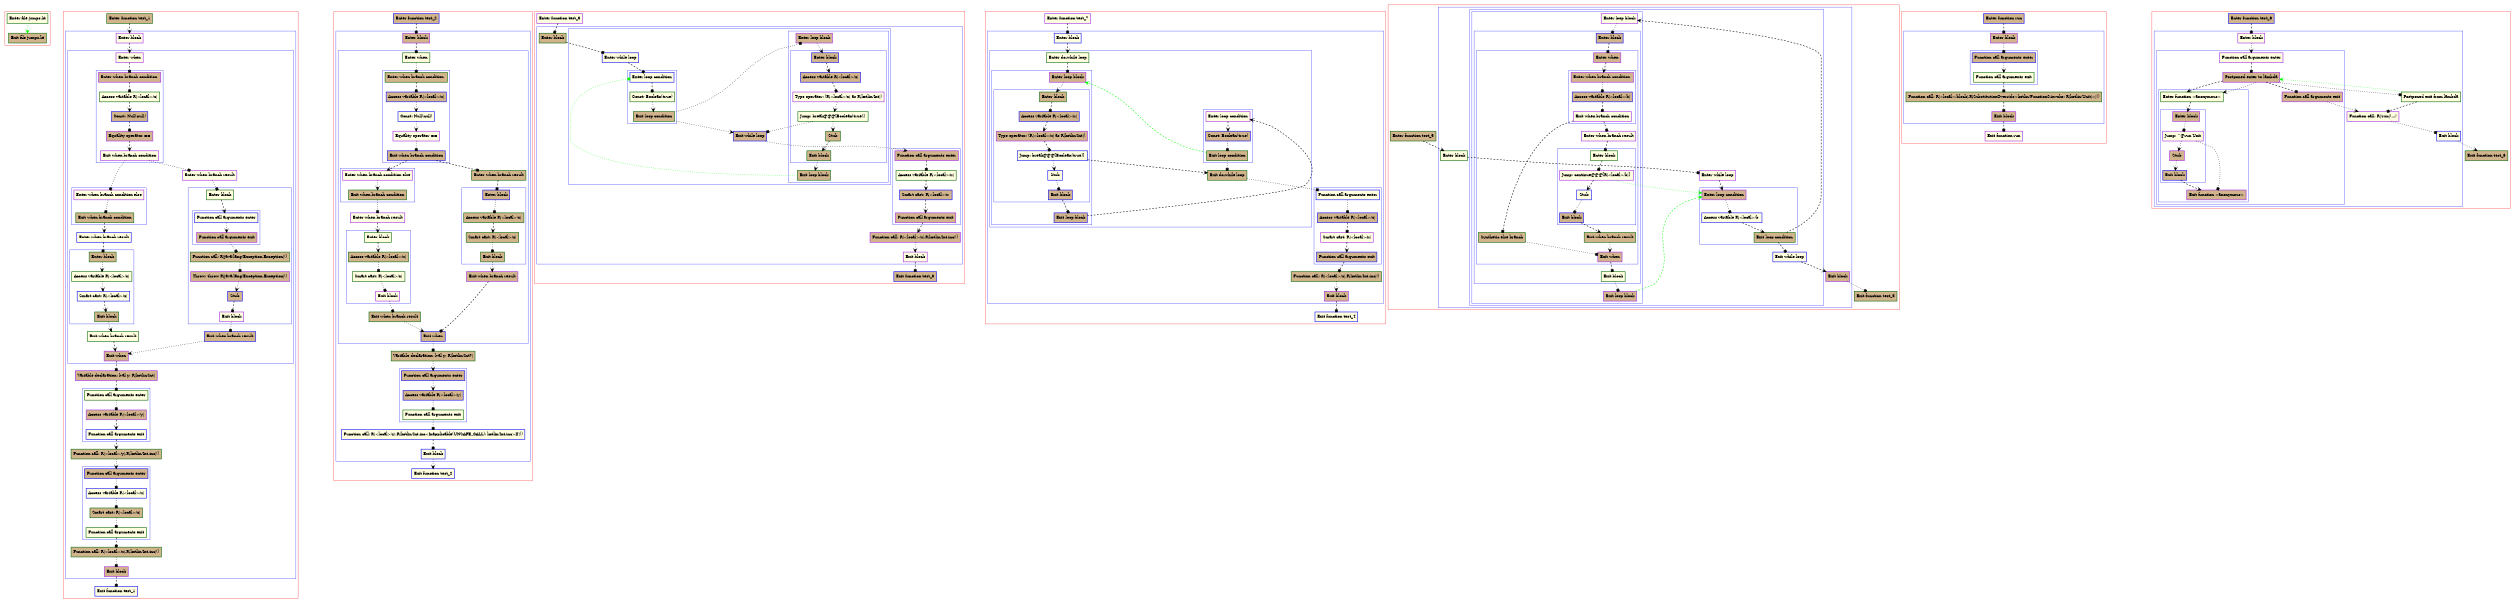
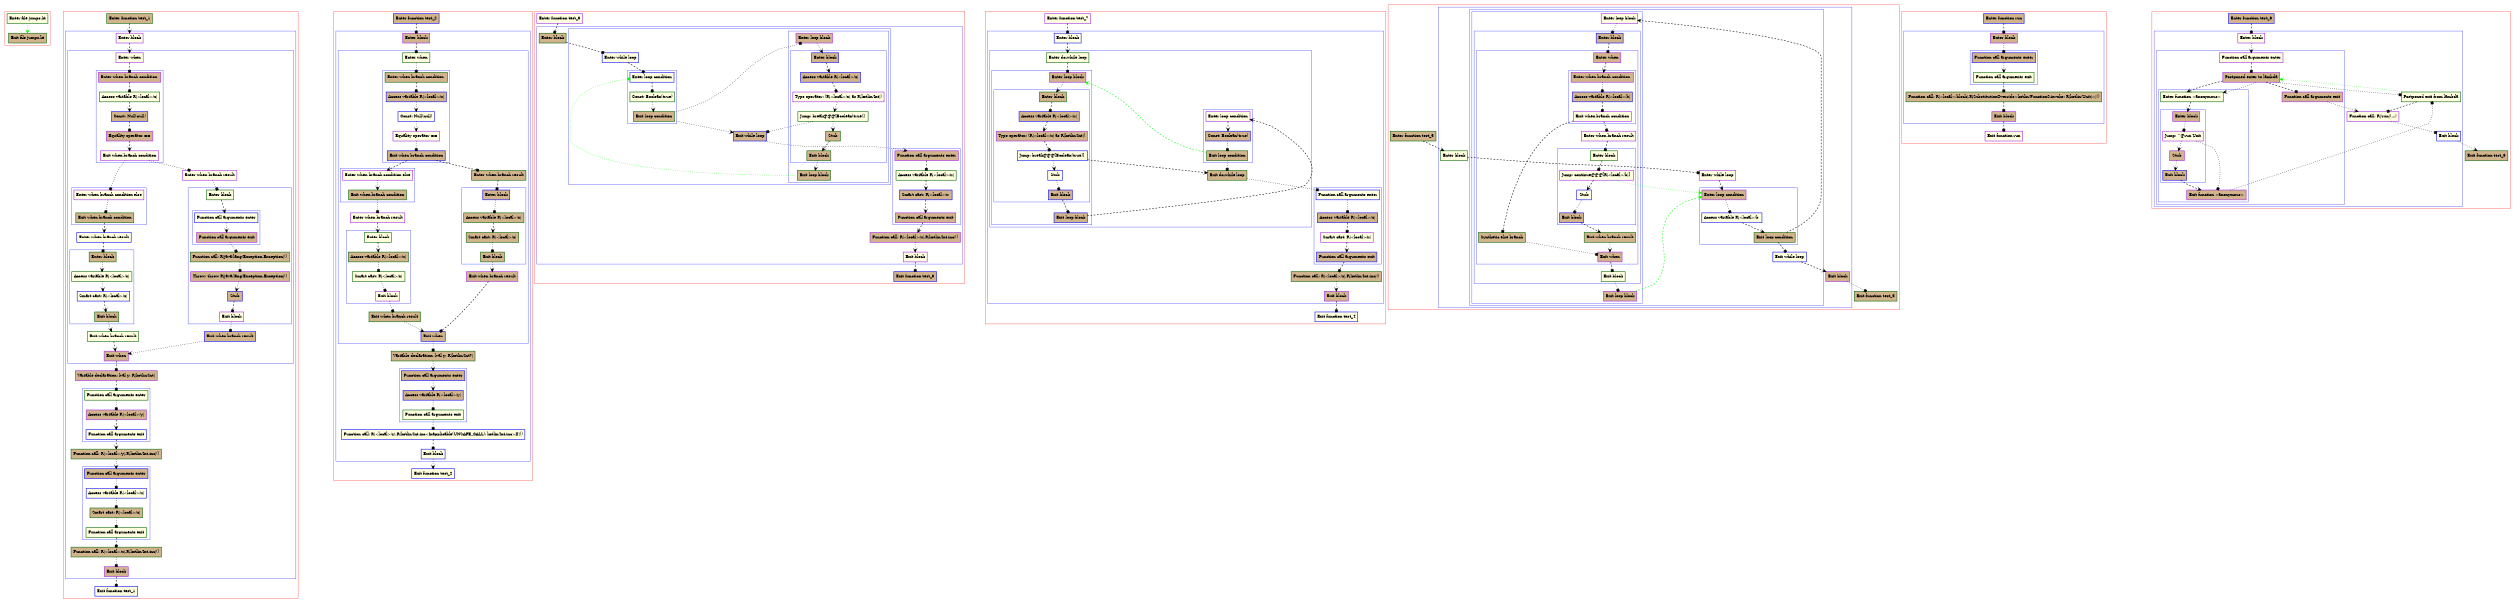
  digraph {
    nodesep=3
    node [color=purple fillcolor=tan penwidth=2 shape=box style=filled]
    edge [arrowhead=box penwidth=2 style=dashed]
    n1 [color=darkgreen fillcolor=lightyellow label="Enter file jumps.kt"]
    n2 [color=darkgreen label="Exit file jumps.kt"]
    n3 [label="Enter when branch condition "]
    n4 [color=darkgreen fillcolor=lightyellow label="Access variable R|<local>/x|"]
    n5 [color=blue label="Const: Null(null)"]
    n6 [label="Equality operator =="]
    n7 [fillcolor=lightyellow label="Exit when branch condition"]
    n8 [fillcolor=lightyellow label="Enter when branch condition else"]
    n9 [color=darkgreen label="Exit when branch condition"]
    n10 [color=darkgreen label="Enter block"]
    n11 [color=darkgreen fillcolor=lightyellow label="Access variable R|<local>/x|"]
    n12 [color=blue fillcolor=lightyellow label="Smart cast: R|<local>/x|"]
    n13 [color=darkgreen label="Exit block"]
    n14 [color=blue fillcolor=lightyellow label="Function call arguments enter"]
    n15 [label="Function call arguments exit"]
    n16 [color=darkgreen fillcolor=lightyellow label="Enter block"]
    n17 [color=darkgreen label="Function call: R|java/lang/Exception.Exception|()"]
    n18 [label="Throw: throw R|java/lang/Exception.Exception|()"]
    n19 [color=blue label=Stub]
    n20 [fillcolor=lightyellow label="Exit block"]
    n21 [fillcolor=lightyellow label="Enter when"]
    n22 [color=blue fillcolor=lightyellow label="Enter when branch result"]
    n23 [color=darkgreen fillcolor=lightyellow label="Exit when branch result"]
    n24 [fillcolor=lightyellow label="Enter when branch result"]
    n25 [color=blue label="Exit when branch result"]
    n26 [label="Exit when"]
    n27 [color=darkgreen fillcolor=lightyellow label="Function call arguments enter"]
    n28 [label="Access variable R|<local>/y|"]
    n29 [color=blue fillcolor=lightyellow label="Function call arguments exit"]
    n30 [color=blue label="Function call arguments enter"]
    n31 [color=blue fillcolor=lightyellow label="Access variable R|<local>/x|"]
    n32 [color=darkgreen label="Smart cast: R|<local>/x|"]
    n33 [color=darkgreen fillcolor=lightyellow label="Function call arguments exit"]
    n34 [fillcolor=lightyellow label="Enter block"]
    n35 [label="Variable declaration: lval y: R|kotlin/Int|"]
    n36 [color=darkgreen label="Function call: R|<local>/y|.R|kotlin/Int.inc|()"]
    n37 [color=darkgreen label="Function call: R|<local>/x|.R|kotlin/Int.inc|()"]
    n38 [label="Exit block"]
    n39 [color=darkgreen label="Enter function test_1"]
    n40 [color=blue fillcolor=lightyellow label="Exit function test_1"]
    n41 [color=darkgreen label="Enter when branch condition "]
    n42 [color=blue label="Access variable R|<local>/x|"]
    n43 [color=blue fillcolor=lightyellow label="Const: Null(null)"]
    n44 [fillcolor=lightyellow label="Equality operator =="]
    n45 [color=blue label="Exit when branch condition"]
    n46 [fillcolor=lightyellow label="Enter when branch condition else"]
    n47 [color=darkgreen label="Exit when branch condition"]
    n48 [color=darkgreen fillcolor=lightyellow label="Enter block"]
    n49 [color=darkgreen label="Access variable R|<local>/x|"]
    n50 [color=darkgreen fillcolor=lightyellow label="Smart cast: R|<local>/x|"]
    n51 [fillcolor=lightyellow label="Exit block"]
    n52 [color=blue label="Enter block"]
    n53 [color=darkgreen label="Access variable R|<local>/x|"]
    n54 [color=darkgreen label="Smart cast: R|<local>/x|"]
    n55 [color=darkgreen label="Exit block"]
    n56 [color=darkgreen fillcolor=lightyellow label="Enter when"]
    n57 [fillcolor=lightyellow label="Enter when branch result"]
    n58 [color=darkgreen label="Exit when branch result"]
    n59 [color=darkgreen label="Enter when branch result"]
    n60 [label="Exit when branch result"]
    n61 [color=blue label="Exit when"]
    n62 [color=blue label="Function call arguments enter"]
    n63 [color=blue label="Access variable R|<local>/y|"]
    n64 [color=darkgreen fillcolor=lightyellow label="Function call arguments exit"]
    n65 [label="Enter block"]
    n66 [color=darkgreen label="Variable declaration: lval y: R|kotlin/Int?|"]
    n67 [color=blue fillcolor=lightyellow label="Function call: R|<local>/y|.R|kotlin/Int.inc<Inapplicable(UNSAFE_CALL): kotlin/Int.inc>#|()"]
    n68 [color=blue fillcolor=lightyellow label="Exit block"]
    n69 [color=blue label="Enter function test_2"]
    n70 [color=blue fillcolor=lightyellow label="Exit function test_2"]
    n71 [color=blue fillcolor=lightyellow label="Enter loop condition"]
    n72 [color=darkgreen fillcolor=lightyellow label="Const: Boolean(true)"]
    n73 [color=darkgreen label="Exit loop condition"]
    n74 [color=blue label="Enter block"]
    n75 [color=blue label="Access variable R|<local>/x|"]
    n76 [fillcolor=lightyellow label="Type operator: (R|<local>/x| as R|kotlin/Int|)"]
    n77 [color=darkgreen fillcolor=lightyellow label="Jump: break@@@[Boolean(true)] "]
    n78 [color=darkgreen label=Stub]
    n79 [color=darkgreen label="Exit block"]
    n80 [label="Enter loop block"]
    n81 [color=darkgreen label="Exit loop block"]
    n82 [color=blue fillcolor=lightyellow label="Enter while loop"]
    n83 [color=blue label="Exit while loop"]
    n84 [label="Function call arguments enter"]
    n85 [color=darkgreen fillcolor=lightyellow label="Access variable R|<local>/x|"]
    n86 [color=blue label="Smart cast: R|<local>/x|"]
    n87 [label="Function call arguments exit"]
    n88 [color=darkgreen label="Enter block"]
    n89 [label="Function call: R|<local>/x|.R|kotlin/Int.inc|()"]
    n90 [fillcolor=lightyellow label="Exit block"]
    n91 [fillcolor=lightyellow label="Enter function test_3"]
    n92 [color=blue label="Exit function test_3"]
    n93 [color=darkgreen label="Enter block"]
    n94 [color=blue label="Access variable R|<local>/x|"]
    n95 [label="Type operator: (R|<local>/x| as R|kotlin/Int|)"]
    n96 [color=blue fillcolor=lightyellow label="Jump: break@@@[Boolean(true)] "]
    n97 [color=blue fillcolor=lightyellow label=Stub]
    n98 [color=blue label="Exit block"]
    n99 [label="Enter loop block"]
    n100 [color=blue label="Exit loop block"]
    n101 [fillcolor=lightyellow label="Enter loop condition"]
    n102 [color=blue label="Const: Boolean(true)"]
    n103 [color=darkgreen label="Exit loop condition"]
    n104 [color=darkgreen fillcolor=lightyellow label="Enter do-while loop"]
    n105 [color=darkgreen label="Exit do-while loop"]
    n106 [color=blue fillcolor=lightyellow label="Function call arguments enter"]
    n107 [color=blue label="Access variable R|<local>/x|"]
    n108 [fillcolor=lightyellow label="Smart cast: R|<local>/x|"]
    n109 [color=blue label="Function call arguments exit"]
    n110 [color=blue fillcolor=lightyellow label="Enter block"]
    n111 [color=darkgreen label="Function call: R|<local>/x|.R|kotlin/Int.inc|()"]
    n112 [label="Exit block"]
    n113 [fillcolor=lightyellow label="Enter function test_7"]
    n114 [color=blue fillcolor=lightyellow label="Exit function test_4"]
    n115 [label="Enter loop condition"]
    n116 [color=blue fillcolor=lightyellow label="Access variable R|<local>/b|"]
    n117 [color=darkgreen label="Exit loop condition"]
    n118 [label="Enter when branch condition "]
    n119 [color=blue label="Access variable R|<local>/b|"]
    n120 [fillcolor=lightyellow label="Exit when branch condition"]
    n121 [color=darkgreen fillcolor=lightyellow label="Enter block"]
    n122 [fillcolor=lightyellow label="Jump: continue@@@[R|<local>/b|] "]
    n123 [color=blue fillcolor=lightyellow label=Stub]
    n124 [color=blue label="Exit block"]
    n125 [label="Enter when"]
    n126 [color=darkgreen label="Synthetic else branch"]
    n127 [fillcolor=lightyellow label="Enter when branch result"]
    n128 [color=darkgreen label="Exit when branch result"]
    n129 [label="Exit when"]
    n130 [color=blue label="Enter block"]
    n131 [color=darkgreen fillcolor=lightyellow label="Exit block"]
    n132 [fillcolor=lightyellow label="Enter loop block"]
    n133 [label="Exit loop block"]
    n134 [fillcolor=lightyellow label="Enter while loop"]
    n135 [color=blue fillcolor=lightyellow label="Exit while loop"]
    n136 [color=darkgreen fillcolor=lightyellow label="Enter block"]
    n137 [label="Exit block"]
    n138 [color=darkgreen label="Enter function test_5"]
    n139 [color=darkgreen label="Exit function test_5"]
    n140 [color=blue label="Function call arguments enter"]
    n141 [color=darkgreen fillcolor=lightyellow label="Function call arguments exit"]
    n142 [label="Enter block"]
    n143 [color=darkgreen label="Function call: R|<local>/block|.R|SubstitutionOverride<kotlin/Function0.invoke: R|kotlin/Unit|>|()"]
    n144 [label="Exit block"]
    n145 [color=blue label="Enter function run"]
    n146 [fillcolor=lightyellow label="Exit function run"]
    n147 [label="Enter block"]
    n148 [fillcolor=lightyellow label="Jump: ^@run Unit"]
    n149 [label=Stub]
    n150 [color=blue label="Exit block"]
    n151 [color=darkgreen fillcolor=lightyellow label="Enter function <anonymous>"]
    n152 [label="Exit function <anonymous>"]
    n153 [fillcolor=lightyellow label="Function call arguments enter"]
    n154 [label="Postponed enter to lambda"]
    n155 [label="Function call arguments exit"]
    n156 [fillcolor=lightyellow label="Enter block"]
    n157 [color=darkgreen fillcolor=lightyellow label="Postponed exit from lambda"]
    n158 [fillcolor=lightyellow label="Function call: R|/run|(...)"]
    n159 [color=blue fillcolor=lightyellow label="Exit block"]
    n160 [color=blue label="Enter function test_6"]
    n161 [color=darkgreen label="Exit function test_6"]
    subgraph cluster_1 {
      color=red
      n1
      n2
    }
    subgraph cluster_2 {
      color=red
      n39
      n40
      subgraph cluster_3 {
        color=blue
        n34
        n35
        n36
        n37
        n38
        subgraph cluster_4 {
          color=blue
          n21
          n22
          n23
          n24
          n25
          n26
          subgraph cluster_5 {
            color=blue
            n3
            n4
            n5
            n6
            n7
          }
          subgraph cluster_6 {
            color=blue
            n8
            n9
          }
          subgraph cluster_7 {
            color=blue
            n10
            n11
            n12
            n13
          }
          subgraph cluster_8 {
            color=blue
            n16
            n17
            n18
            n19
            n20
            subgraph cluster_9 {
              color=blue
              n14
              n15
            }
          }
        }
        subgraph cluster_10 {
          color=blue
          n27
          n28
          n29
        }
        subgraph cluster_11 {
          color=blue
          n30
          n31
          n32
          n33
        }
      }
    }
    subgraph cluster_12 {
      color=red
      n69
      n70
      subgraph cluster_13 {
        color=blue
        n65
        n66
        n67
        n68
        subgraph cluster_14 {
          color=blue
          n56
          n57
          n58
          n59
          n60
          n61
          subgraph cluster_15 {
            color=blue
            n41
            n42
            n43
            n44
            n45
          }
          subgraph cluster_16 {
            color=blue
            n46
            n47
          }
          subgraph cluster_17 {
            color=blue
            n48
            n49
            n50
            n51
          }
          subgraph cluster_18 {
            color=blue
            n52
            n53
            n54
            n55
          }
        }
        subgraph cluster_19 {
          color=blue
          n62
          n63
          n64
        }
      }
    }
    subgraph cluster_20 {
      color=red
      n91
      n92
      subgraph cluster_21 {
        color=blue
        n88
        n89
        n90
        subgraph cluster_22 {
          color=blue
          n82
          n83
          subgraph cluster_23 {
            color=blue
            n71
            n72
            n73
          }
          subgraph cluster_24 {
            color=blue
            n80
            n81
            subgraph cluster_25 {
              color=blue
              n74
              n75
              n76
              n77
              n78
              n79
            }
          }
        }
        subgraph cluster_26 {
          color=blue
          n84
          n85
          n86
          n87
        }
      }
    }
    subgraph cluster_27 {
      color=red
      n113
      n114
      subgraph cluster_28 {
        color=blue
        n110
        n111
        n112
        subgraph cluster_29 {
          color=blue
          n104
          n105
          subgraph cluster_30 {
            color=blue
            n99
            n100
            subgraph cluster_31 {
              color=blue
              n93
              n94
              n95
              n96
              n97
              n98
            }
          }
          subgraph cluster_32 {
            color=blue
            n101
            n102
            n103
          }
        }
        subgraph cluster_33 {
          color=blue
          n106
          n107
          n108
          n109
        }
      }
    }
    subgraph cluster_34 {
      color=red
      n138
      n139
      subgraph cluster_35 {
        color=blue
        n136
        n137
        subgraph cluster_36 {
          color=blue
          n134
          n135
          subgraph cluster_37 {
            color=blue
            n115
            n116
            n117
          }
          subgraph cluster_38 {
            color=blue
            n132
            n133
            subgraph cluster_39 {
              color=blue
              n130
              n131
              subgraph cluster_40 {
                color=blue
                n125
                n126
                n127
                n128
                n129
                subgraph cluster_41 {
                  color=blue
                  n118
                  n119
                  n120
                }
                subgraph cluster_42 {
                  color=blue
                  n121
                  n122
                  n123
                  n124
                }
              }
            }
          }
        }
      }
    }
    subgraph cluster_43 {
      color=red
      n145
      n146
      subgraph cluster_44 {
        color=blue
        n142
        n143
        n144
        subgraph cluster_45 {
          color=blue
          n140
          n141
        }
      }
    }
    subgraph cluster_46 {
      color=red
      n160
      n161
      subgraph cluster_47 {
        color=blue
        n156
        n157
        n158
        n159
        subgraph cluster_48 {
          color=blue
          n153
          n154
          n155
          subgraph cluster_49 {
            color=blue
            n151
            n152
            subgraph cluster_50 {
              color=blue
              n147
              n148
              n149
              n150
            }
          }
        }
      }
    }
    n1 -> n2 [arrowhead=vee color=green style=dotted]
    n3 -> n4
    n4 -> n5 [arrowhead=vee]
    n5 -> n6
    n6 -> n7 [arrowhead=vee]
    n7 -> n8 [style=dotted]
    n7 -> n24 [style=dotted]
    n8 -> n9 [style=dotted]
    n9 -> n22 [arrowhead=vee]
    n10 -> n11 [arrowhead=vee style=dotted]
    n11 -> n12 [arrowhead=vee style=dotted]
    n12 -> n13 [arrowhead=vee]
    n13 -> n23 [arrowhead=vee style=dotted]
    n14 -> n15 [arrowhead=vee style=dotted]
    n15 -> n17 [style=dotted]
    n16 -> n14 [arrowhead=vee]
    n17 -> n18 [style=dotted]
    n18 -> n19 [arrowhead=vee style=dotted]
    n19 -> n20
    n20 -> n25 [style=dotted]
    n21 -> n3
    n22 -> n10
    n23 -> n26 [arrowhead=vee]
    n24 -> n16 [style=dotted]
    n25 -> n26 [arrowhead=vee style=dotted]
    n26 -> n35
    n27 -> n28 [style=dotted]
    n28 -> n29 [arrowhead=vee]
    n29 -> n36 [arrowhead=vee]
    n30 -> n31 [style=dotted]
    n31 -> n32 [style=dotted]
    n32 -> n33 [style=dotted]
    n33 -> n37
    n34 -> n21 [arrowhead=vee]
    n35 -> n27
    n36 -> n30 [arrowhead=vee style=dotted]
    n37 -> n38 [style=dotted]
    n38 -> n40
    n39 -> n34 [arrowhead=vee]
    n41 -> n42
    n42 -> n43 [arrowhead=vee style=dotted]
    n43 -> n44 [arrowhead=vee style=dotted]
    n44 -> n45 [style=dotted]
    n45 -> n46 [arrowhead=vee]
    n45 -> n59
    n46 -> n47 [arrowhead=vee style=dotted]
    n47 -> n57 [style=dotted]
    n48 -> n49 [arrowhead=vee]
    n49 -> n50 [style=dotted]
    n50 -> n51 [style=dotted]
    n51 -> n58 [style=dotted]
    n52 -> n53 [style=dotted]
    n53 -> n54 [arrowhead=vee]
    n54 -> n55 [style=dotted]
    n55 -> n60 [arrowhead=vee style=dotted]
    n56 -> n41 [style=dotted]
    n57 -> n48 [arrowhead=vee]
    n58 -> n61 [arrowhead=vee style=dotted]
    n59 -> n52
    n60 -> n61
    n61 -> n66 [style=dotted]
    n62 -> n63 [arrowhead=vee style=dotted]
    n63 -> n64 [style=dotted]
    n64 -> n67 [style=dotted]
    n65 -> n56
    n66 -> n62 [arrowhead=vee style=dotted]
    n67 -> n68
    n68 -> n70 [arrowhead=vee style=dotted]
    n69 -> n65
    n71 -> n72
    n72 -> n73 [arrowhead=vee style=dotted]
    n73 -> n80 [style=dotted]
    n73 -> n83 [arrowhead=vee style=dotted]
    n74 -> n75 [arrowhead=vee]
    n75 -> n76
    n76 -> n77 [arrowhead=vee style=dotted]
    n77 -> n78 [arrowhead=vee style=dotted]
    n77 -> n83 [style=dotted]
    n78 -> n79 [arrowhead=vee]
    n79 -> n81 [arrowhead=vee style=dotted]
    n80 -> n74 [arrowhead=vee style=dotted]
    n81 -> n71 [color=green style=dotted]
    n82 -> n71
    n83 -> n84 [arrowhead=vee style=dotted]
    n84 -> n85
    n85 -> n86 [arrowhead=vee]
    n86 -> n87 [arrowhead=vee]
    n87 -> n89 [arrowhead=vee]
    n88 -> n82
    n89 -> n90 [arrowhead=vee style=dotted]
    n90 -> n92
    n91 -> n88
    n93 -> n94
    n94 -> n95 [arrowhead=vee]
    n95 -> n96
    n96 -> n97 [arrowhead=vee style=dotted]
    n96 -> n105 [arrowhead=vee]
    n97 -> n98 [style=dotted]
    n98 -> n100
    n99 -> n93 [arrowhead=vee style=dotted]
    n100 -> n101 [arrowhead=vee]
    n101 -> n102 [arrowhead=vee]
    n102 -> n103 [style=dotted]
    n103 -> n99 [arrowhead=vee color=green]
    n103 -> n105 [style=dotted]
    n104 -> n99
    n105 -> n106 [style=dotted]
    n106 -> n107 [style=dotted]
    n107 -> n108
    n108 -> n109 [arrowhead=vee]
    n109 -> n111
    n110 -> n104 [arrowhead=vee]
    n111 -> n112 [arrowhead=vee style=dotted]
    n112 -> n114
    n113 -> n110
    n115 -> n116 [style=dotted]
    n116 -> n117 [arrowhead=vee]
    n117 -> n132 [arrowhead=vee]
    n117 -> n135
    n118 -> n119 [style=dotted]
    n119 -> n120
    n120 -> n126
    n120 -> n127
    n121 -> n122
    n122 -> n115 [arrowhead=vee color=green style=dotted]
    n122 -> n123 [arrowhead=vee]
    n123 -> n124 [style=dotted]
    n124 -> n128 [arrowhead=vee]
    n125 -> n118 [arrowhead=vee]
    n126 -> n129 [style=dotted]
    n127 -> n121
    n128 -> n129 [arrowhead=vee style=dotted]
    n129 -> n131
    n130 -> n125
    n131 -> n133 [style=dotted]
    n132 -> n130 [style=dotted]
    n133 -> n115 [arrowhead=vee color=green]
    n134 -> n115 [arrowhead=vee]
    n135 -> n137 [arrowhead=vee]
    n136 -> n134
    n137 -> n139 [style=dotted]
    n138 -> n136 [arrowhead=vee]
    n140 -> n141 [arrowhead=vee style=dotted]
    n141 -> n143
    n142 -> n140 [style=dotted]
    n143 -> n144
    n144 -> n146
    n145 -> n142
    n147 -> n148 [style=dotted]
    n148 -> n149 [arrowhead=vee style=dotted]
    n148 -> n152 [style=dotted]
    n149 -> n150 [arrowhead=vee style=dotted]
    n150 -> n152 [arrowhead=vee]
    n151 -> n147 [arrowhead=vee]
+   n152 -> n157 [style=dotted]
    n153 -> n154
    n154 -> n151 [arrowhead=vee]
    n154 -> n151 [arrowhead=vee style=dotted]
    n154 -> n155
    n154 -> n157 [style=dotted]
    n155 -> n158 [arrowhead=vee style=dotted]
    n156 -> n153 [arrowhead=vee style=dotted]
    n157 -> n154 [arrowhead=vee color=green style=dotted]
    n157 -> n158
    n158 -> n159 [style=dotted]
    n159 -> n161 [arrowhead=vee style=dotted]
    n160 -> n156
  }
